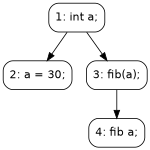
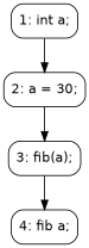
  digraph {
    node [fontname=Helvetica shape=box style=rounded]
    edge [fontname=Helvetica]
    n1 [label="1: int a;"]
    n2 [label="2: a = 30;"]
    n3 [label="3: fib(a);"]
    n4 [label="4: fib a;"]
    n1 -> n2
-   n1 -> n3
+   n2 -> n3
    n3 -> n4
  }
